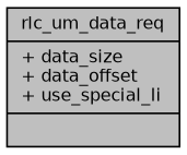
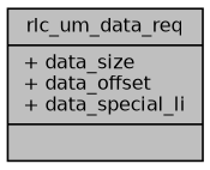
  digraph {
-   n1 [color=black fillcolor=grey75 fontcolor=black fontname=Helvetica fontsize=10 height=0.2 label="{rlc_um_data_req\n|+ data_size\l+ data_offset\l+ use_special_li\l|}" shape=record style=filled width=0.4]
+   n1 [color=black fillcolor=grey75 fontcolor=black fontname=Helvetica fontsize=10 height=0.2 label="{rlc_um_data_req\n|+ data_size\l+ data_offset\l+ data_special_li\l|}" shape=record style=filled width=0.4]
  }
